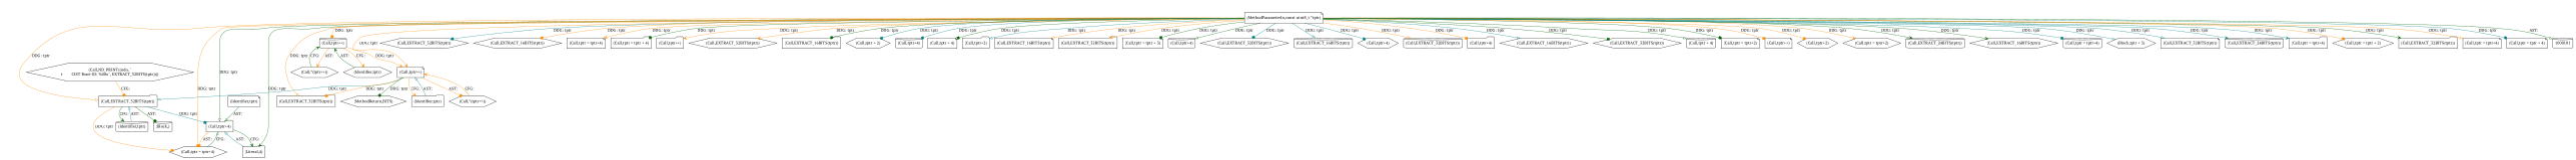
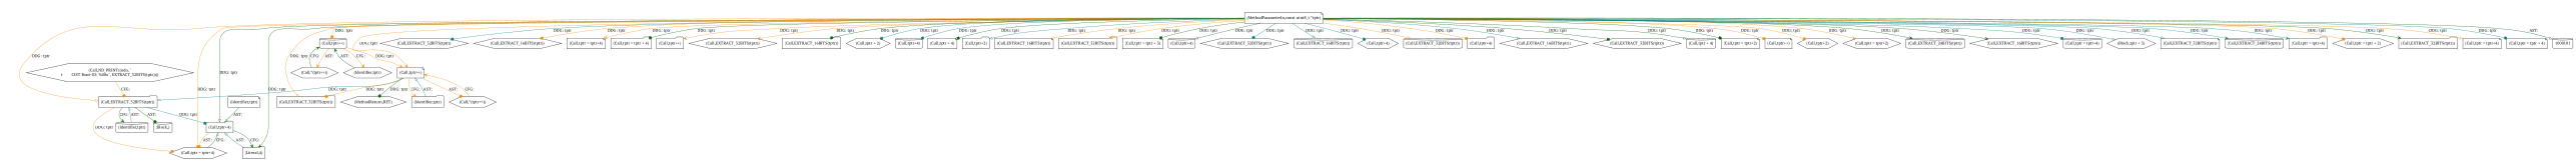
  digraph {
    fontname="PT Serif"
    node [fontname="PT Serif" shape=hexagon]
    edge [arrowhead=box color=darkorange fontname="PT Serif"]
    n1 [label="(Call,tptr+4)" shape=folder]
    n2 [label="(Literal,4)" shape=folder]
    n3 [label="(Call,tptr = tptr+4)"]
    n4 [label="(Call,EXTRACT_32BITS(tptr))" shape=folder]
    n5 [label="(Identifier,tptr)" shape=cylinder]
    n6 [label="(Block,)" shape=cylinder]
    n7 [label="(Call,tptr++)" shape=note]
    n8 [label="(Call,EXTRACT_32BITS(tptr))" shape=folder]
    n9 [label="(Identifier,tptr)" shape=folder]
    n10 [label="(Call,*(tptr++))"]
-   n11 [label="(MethodReturn,BITS)"]
+   n11 [label="(MethodReturn,RET)"]
    n12 [label="(Call,tptr++)" shape=cylinder]
    n13 [label="(Call,*(tptr++))"]
    n14 [label="(Identifier,tptr)"]
    n15 [label="(MethodParameterIn,const uint8_t *tptr)" shape=note]
    n16 [label="(Call,EXTRACT_32BITS(tptr))"]
    n17 [label="(Call,EXTRACT_16BITS(tptr))"]
    n18 [label="(Call,tptr = tptr+4)" shape=note]
    n19 [label="(Call,tptr = tptr + 4)" shape=folder]
    n20 [label="(Call,tptr++)" shape=folder]
    n21 [label="(Call,EXTRACT_32BITS(tptr))"]
    n22 [label="(Call,EXTRACT_16BITS(tptr))" shape=folder]
    n23 [label="(Call,tptr + 2)"]
    n24 [label="(Call,tptr+4)" shape=cylinder]
    n25 [label="(Call,tptr + 4)" shape=note]
    n26 [label="(Call,tptr+2)" shape=folder]
    n27 [label="(Call,EXTRACT_16BITS(tptr))" shape=note]
    n28 [label="(Call,EXTRACT_32BITS(tptr))" shape=folder]
    n29 [label="(Call,tptr = tptr + 3)" shape=note]
    n30 [label="(Call,tptr+4)" shape=cylinder]
    n31 [label="(Call,EXTRACT_32BITS(tptr))"]
    n32 [label="(Call,EXTRACT_16BITS(tptr))" shape=cylinder]
    n33 [label="(Call,tptr+4)"]
    n34 [label="(Call,EXTRACT_32BITS(tptr))" shape=cylinder]
    n35 [label="(Call,tptr+4)" shape=folder]
    n36 [label="(Call,EXTRACT_16BITS(tptr))"]
    n37 [label="(Call,EXTRACT_32BITS(tptr))"]
    n38 [label="(Call,tptr + 4)" shape=cylinder]
    n39 [label="(Call,tptr = tptr+2)" shape=note]
    n40 [label="(Call,tptr++)" shape=note]
    n41 [label="(Call,tptr+2)"]
    n42 [label="(Call,tptr = tptr+2)"]
    n43 [label="(Call,EXTRACT_24BITS(tptr))" shape=cylinder]
    n44 [label="(Call,EXTRACT_16BITS(tptr))"]
    n45 [label="(Call,tptr = tptr+4)" shape=cylinder]
    n46 [label="(Block,tptr + 3)"]
    n47 [label="(Call,EXTRACT_32BITS(tptr))" shape=note]
    n48 [label="(Call,EXTRACT_24BITS(tptr))" shape=cylinder]
    n49 [label="(Call,tptr = tptr+4)" shape=folder]
    n50 [label="(Call,tptr = tptr + 2)"]
    n51 [label="(Call,EXTRACT_32BITS(tptr))" shape=folder]
    n52 [label="(Call,tptr = tptr+4)" shape=note]
    n53 [label="(Call,tptr = tptr + 4)" shape=note]
    1000101 [shape=cylinder]
    n55 [label="(Call,ND_PRINT((ndo, \"\n\t        CIST Root-ID: %08x\", EXTRACT_32BITS(tptr))))"]
    n56 [label="(Identifier,tptr)" shape=note]
    n1 -> n2 [arrowhead=vee color=darkgreen label="CFG: "]
    n1 -> n3 [label="AST: "]
    n2 -> n1 [arrowhead=onormal color=teal label="AST: "]
    n3 -> n1 [arrowhead=onormal color=darkgreen label="CFG: "]
    n4 -> n1 [color=teal label="DDG: tptr"]
    n4 -> n3 [label="DDG: tptr"]
    n4 -> n5 [arrowhead=vee color=darkgreen label="CFG: "]
    n4 -> n6 [color=darkgreen label="AST: "]
    n5 -> n4 [arrowhead=onormal color=teal label="AST: "]
    n7 -> n4 [arrowhead=onormal color=teal label="DDG: tptr"]
    n7 -> n8 [label="DDG: tptr"]
    n7 -> n9 [arrowhead=vee label="CFG: "]
    n7 -> n10 [label="AST: "]
    n7 -> n11 [color=darkgreen label="DDG: tptr"]
    n9 -> n7 [arrowhead=onormal color=teal label="AST: "]
    n10 -> n7 [arrowhead=vee label="CFG: "]
    n12 -> n7 [arrowhead=vee label="DDG: tptr"]
    n12 -> n13 [arrowhead=vee label="AST: "]
    n12 -> n14 [arrowhead=vee label="CFG: "]
    n13 -> n12 [arrowhead=vee color=darkgreen label="CFG: "]
    n14 -> n12 [arrowhead=vee color=darkgreen label="AST: "]
    n15 -> n1 [arrowhead=onormal color=darkgreen label="DDG: tptr"]
    n15 -> n2 [arrowhead=vee color=darkgreen label="DDG: tptr"]
    n15 -> n3 [label="DDG: tptr"]
    n15 -> n4 [arrowhead=onormal label="DDG: tptr"]
    n15 -> n7 [arrowhead=vee label="DDG: tptr"]
    n15 -> n8 [arrowhead=onormal label="DDG: tptr"]
    n15 -> n12 [label="DDG: tptr"]
    n15 -> n16 [color=teal label="DDG: tptr"]
    n15 -> n17 [label="DDG: tptr"]
    n15 -> n18 [arrowhead=vee label="DDG: tptr"]
    n15 -> n19 [color=darkgreen label="DDG: tptr"]
    n15 -> n20 [arrowhead=vee label="DDG: tptr"]
    n15 -> n21 [arrowhead=vee label="DDG: tptr"]
    n15 -> n22 [color=darkgreen label="DDG: tptr"]
    n15 -> n23 [color=teal label="DDG: tptr"]
    n15 -> n24 [color=teal label="DDG: tptr"]
    n15 -> n25 [color=darkgreen label="DDG: tptr"]
    n15 -> n26 [arrowhead=onormal color=teal label="DDG: tptr"]
    n15 -> n27 [arrowhead=onormal label="DDG: tptr"]
    n15 -> n28 [arrowhead=vee label="DDG: tptr"]
    n15 -> n29 [color=darkgreen label="DDG: tptr"]
    n15 -> n30 [arrowhead=onormal color=darkgreen label="DDG: tptr"]
    n15 -> n31 [color=teal label="DDG: tptr"]
    n15 -> n32 [arrowhead=onormal color=teal label="DDG: tptr"]
    n15 -> n33 [color=teal label="DDG: tptr"]
    n15 -> n34 [arrowhead=onormal label="DDG: tptr"]
    n15 -> n35 [label="DDG: tptr"]
    n15 -> n36 [arrowhead=onormal color=teal label="DDG: tptr"]
    n15 -> n37 [color=darkgreen label="DDG: tptr"]
    n15 -> n38 [arrowhead=onormal color=darkgreen label="DDG: tptr"]
    n15 -> n39 [color=darkgreen label="DDG: tptr"]
    n15 -> n40 [label="DDG: tptr"]
    n15 -> n41 [label="DDG: tptr"]
    n15 -> n42 [arrowhead=vee label="DDG: tptr"]
    n15 -> n43 [arrowhead=vee color=darkgreen label="DDG: tptr"]
    n15 -> n44 [arrowhead=vee color=darkgreen label="DDG: tptr"]
    n15 -> n45 [color=teal label="DDG: tptr"]
    n15 -> n46 [arrowhead=onormal color=teal label="DDG: tptr"]
    n15 -> n47 [arrowhead=onormal color=teal label="DDG: tptr"]
    n15 -> n48 [arrowhead=vee color=teal label="DDG: tptr"]
    n15 -> n49 [arrowhead=vee color=teal label="DDG: tptr"]
    n15 -> n50 [label="DDG: tptr"]
    n15 -> n51 [arrowhead=vee color=darkgreen label="DDG: tptr"]
    n15 -> n52 [arrowhead=onormal label="DDG: tptr"]
    n15 -> n53 [color=teal label="DDG: tptr"]
    n15 -> 1000101 [arrowhead=onormal color=darkgreen label="AST: "]
    n55 -> n4 [label="CFG: "]
    n56 -> n1 [arrowhead=onormal color=darkgreen label="AST: "]
  }
